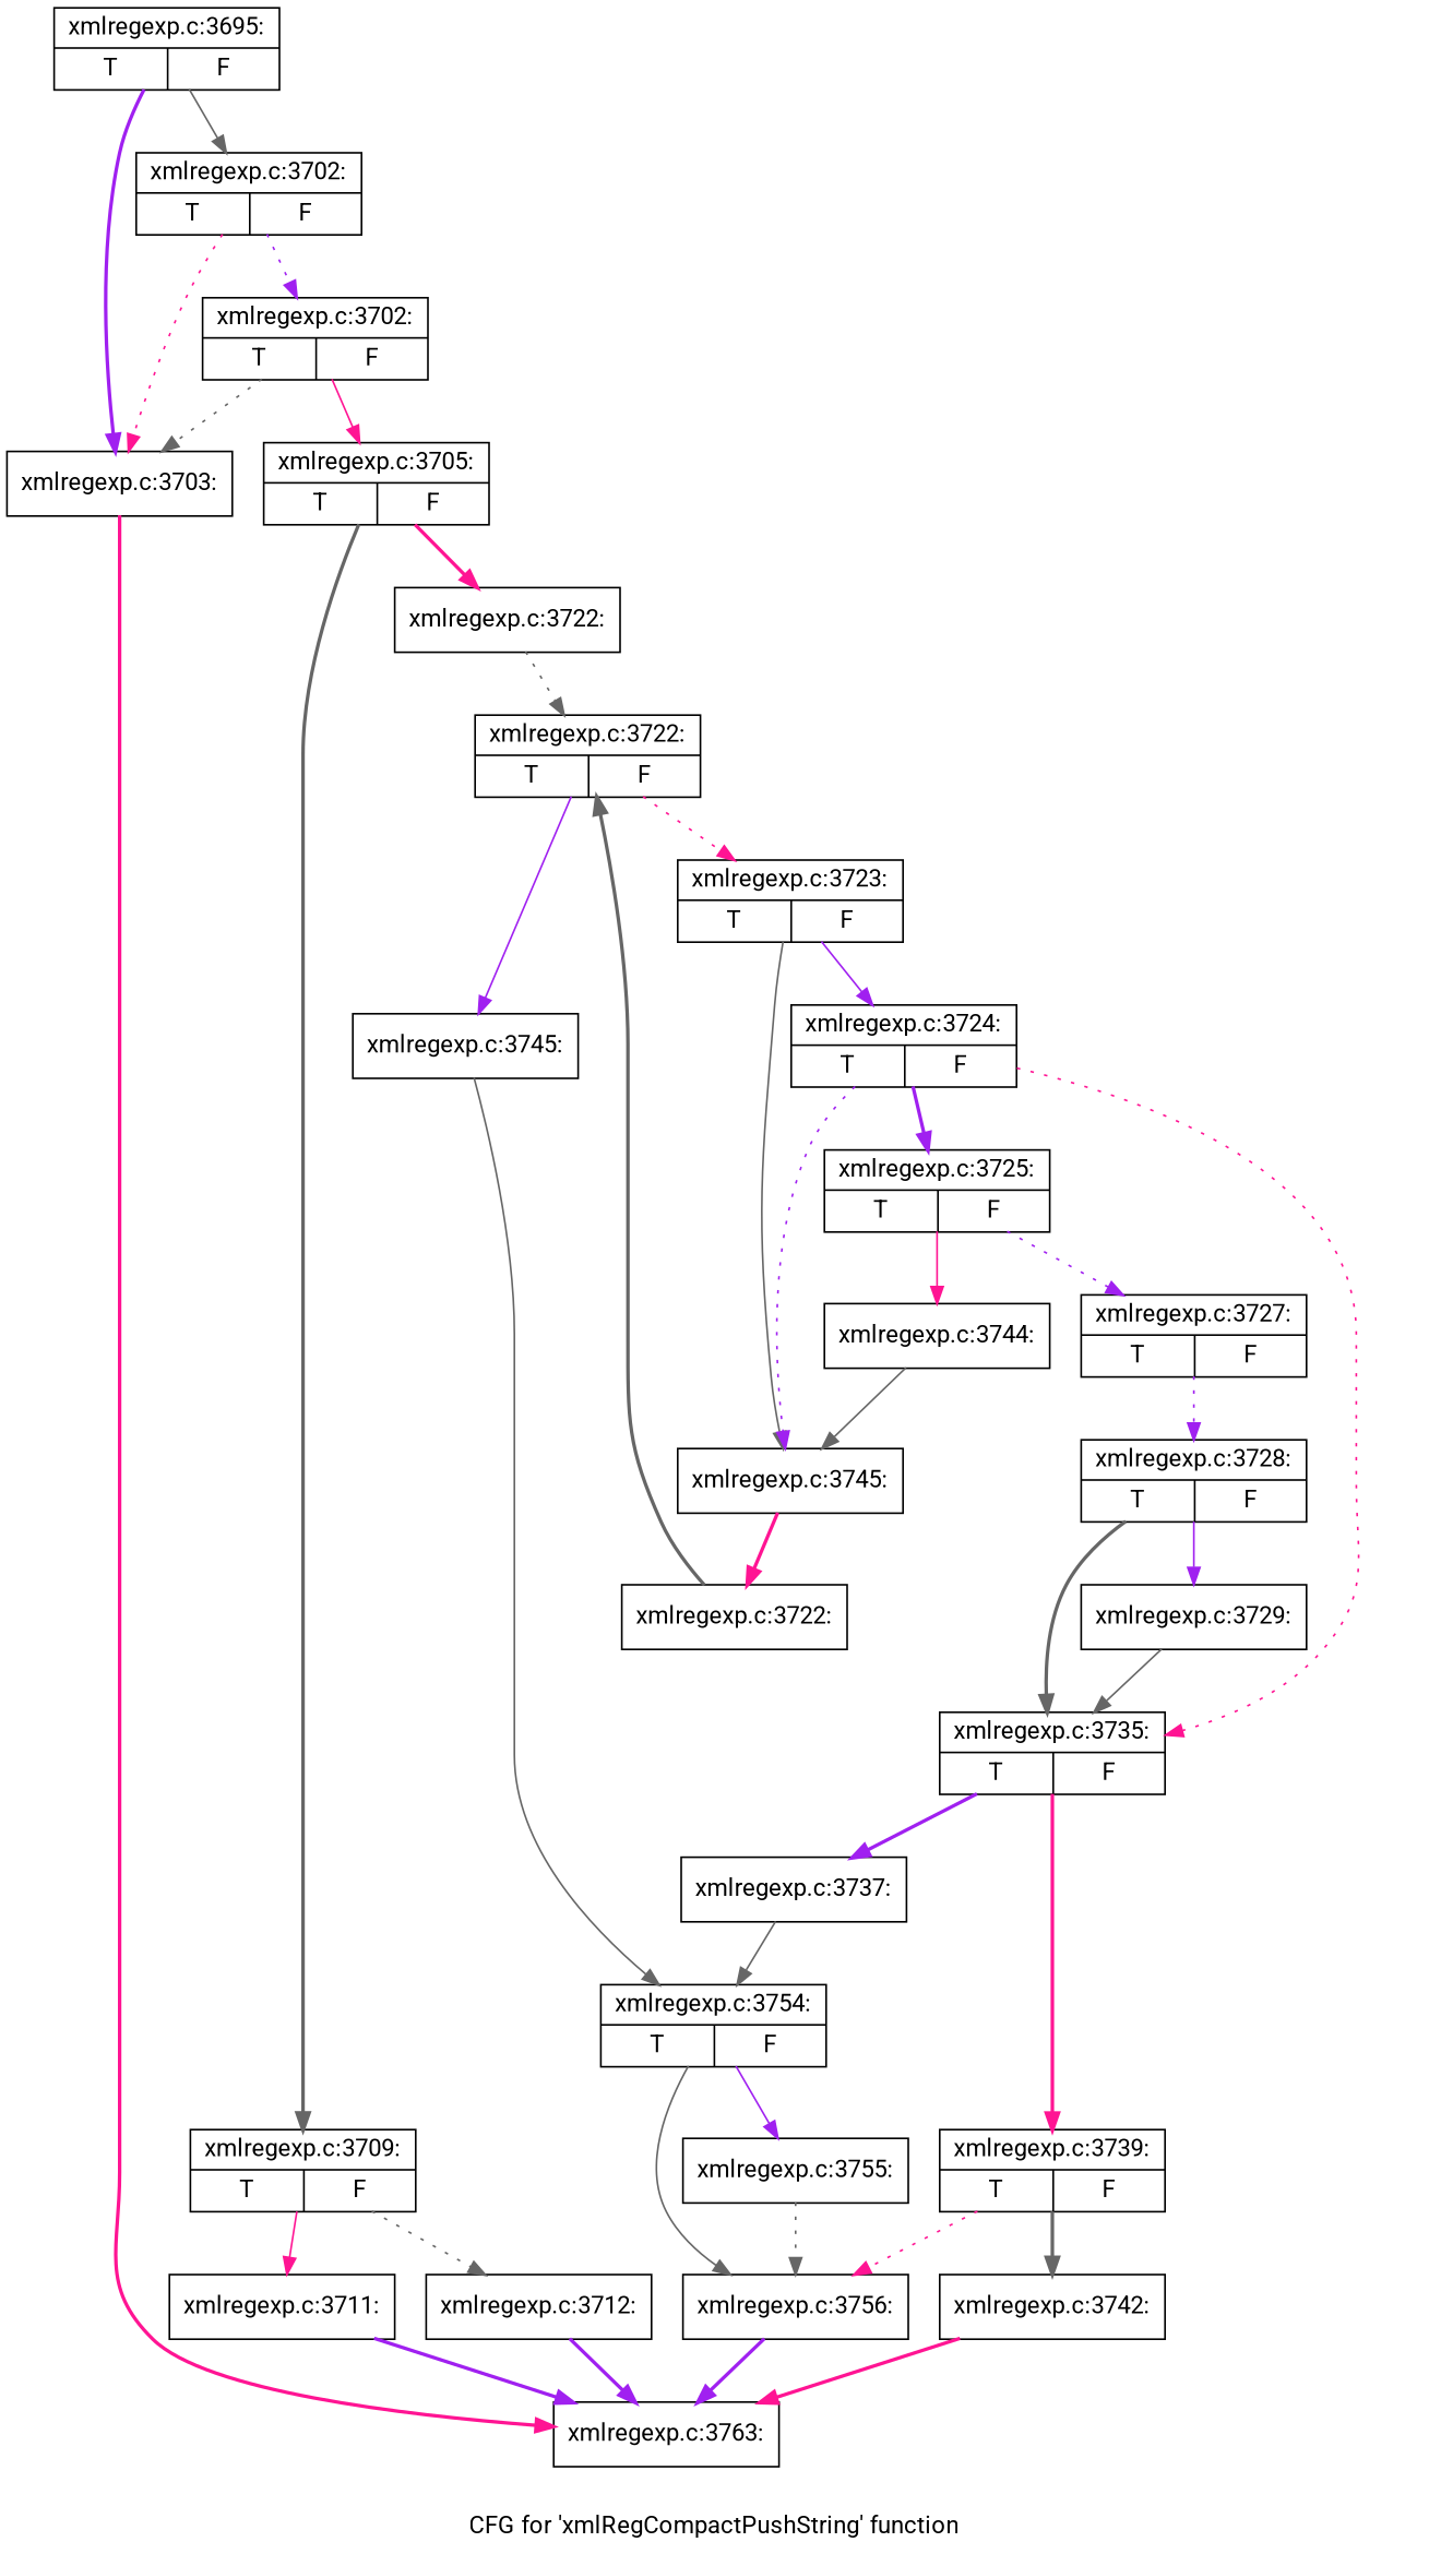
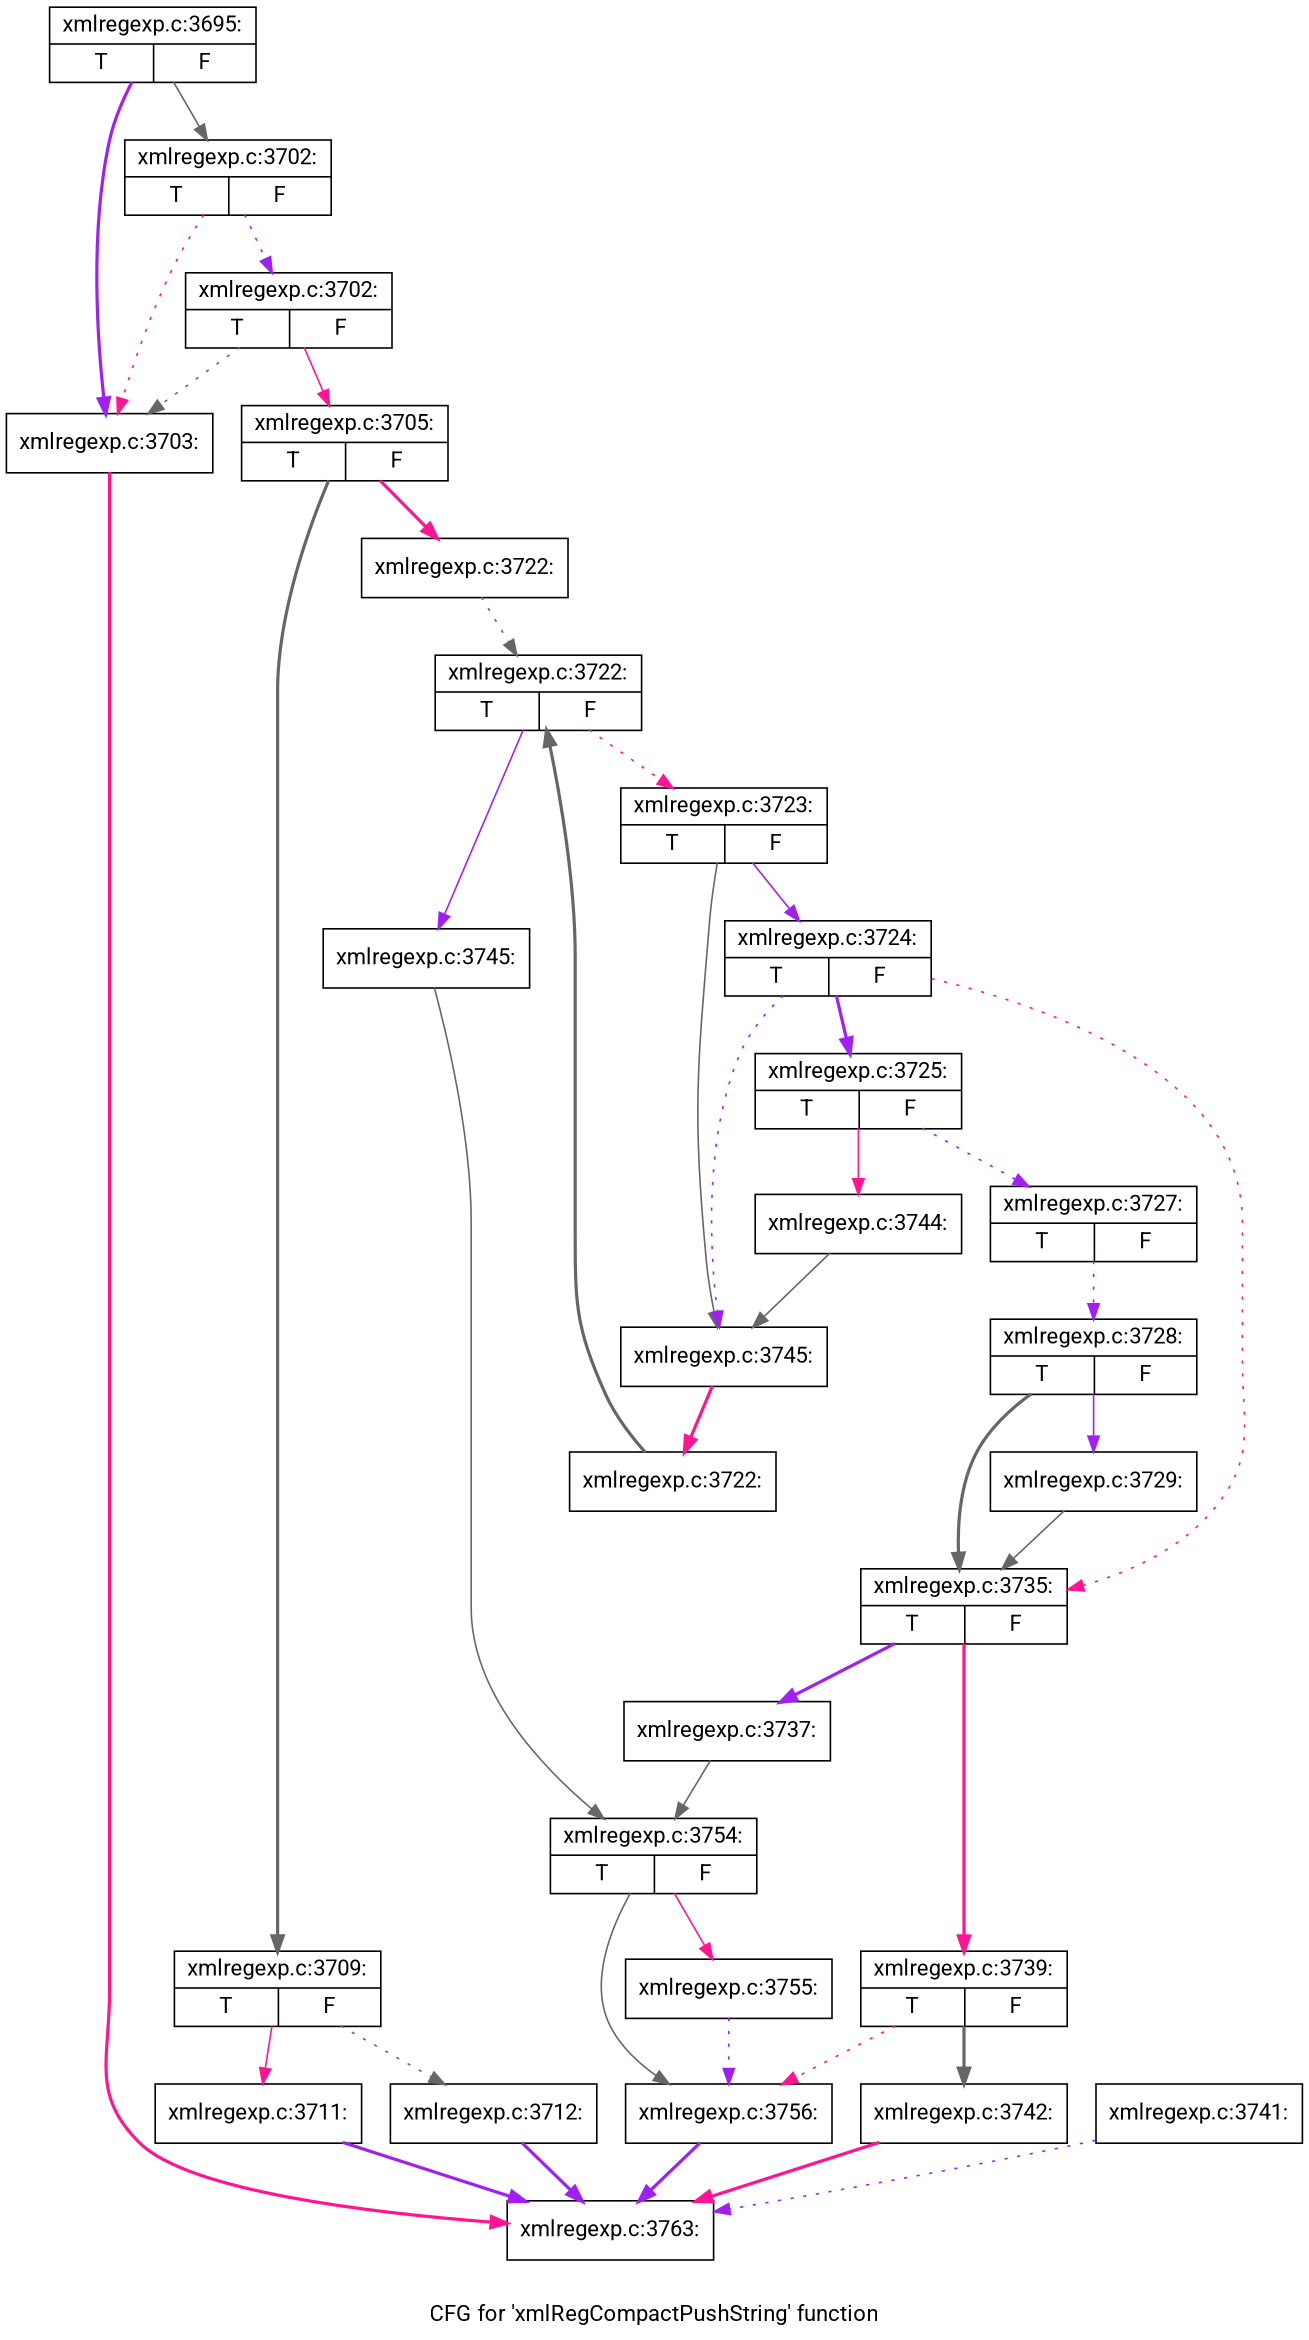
  digraph {
    fontname=Roboto
    label="CFG for 'xmlRegCompactPushString' function"
    node [fontname=Roboto shape=record]
    edge [color=purple fontname=Roboto style=bold]
    n1 [label="{xmlregexp.c:3695:|{<s0>T|<s1>F}}"]
    n2 [label="{xmlregexp.c:3703:}"]
    n3 [label="{xmlregexp.c:3702:|{<s0>T|<s1>F}}"]
    n4 [label="{xmlregexp.c:3763:}"]
    n5 [label="{xmlregexp.c:3702:|{<s0>T|<s1>F}}"]
    n6 [label="{xmlregexp.c:3705:|{<s0>T|<s1>F}}"]
    n7 [label="{xmlregexp.c:3709:|{<s0>T|<s1>F}}"]
    n8 [label="{xmlregexp.c:3722:}"]
    n9 [label="{xmlregexp.c:3711:}"]
    n10 [label="{xmlregexp.c:3712:}"]
    n11 [label="{xmlregexp.c:3722:|{<s0>T|<s1>F}}"]
    n12 [label="{xmlregexp.c:3723:|{<s0>T|<s1>F}}"]
    n13 [label="{xmlregexp.c:3745:}"]
    n14 [label="{xmlregexp.c:3724:|{<s0>T|<s1>F}}"]
    n15 [label="{xmlregexp.c:3745:}"]
    n16 [label="{xmlregexp.c:3754:|{<s0>T|<s1>F}}"]
    n17 [label="{xmlregexp.c:3725:|{<s0>T|<s1>F}}"]
    n18 [label="{xmlregexp.c:3735:|{<s0>T|<s1>F}}"]
    n19 [label="{xmlregexp.c:3722:}"]
    n20 [label="{xmlregexp.c:3755:}"]
    n21 [label="{xmlregexp.c:3756:}"]
    n22 [label="{xmlregexp.c:3727:|{<s0>T|<s1>F}}"]
    n23 [label="{xmlregexp.c:3744:}"]
    n24 [label="{xmlregexp.c:3728:|{<s0>T|<s1>F}}"]
    n25 [label="{xmlregexp.c:3729:}"]
    n26 [label="{xmlregexp.c:3737:}"]
    n27 [label="{xmlregexp.c:3739:|{<s0>T|<s1>F}}"]
    n28 [label="{xmlregexp.c:3742:}"]
+   n29 [label="{xmlregexp.c:3741:}"]
    n1 -> n2
    n1 -> n3 [color=gray40 style=solid]
    n2 -> n4 [color=deeppink]
    n3 -> n2 [color=deeppink style=dotted]
    n3 -> n5 [style=dotted]
    n5 -> n2 [color=gray40 style=dotted]
    n5 -> n6 [color=deeppink style=solid]
    n6 -> n7 [color=gray40]
    n6 -> n8 [color=deeppink]
    n7 -> n9 [color=deeppink style=solid]
    n7 -> n10 [color=gray40 style=dotted]
    n8 -> n11 [color=gray40 style=dotted]
    n9 -> n4
    n10 -> n4
    n11 -> n12 [color=deeppink style=dotted]
    n11 -> n13 [style=solid]
    n12 -> n14 [style=solid]
    n12 -> n15 [color=gray40 style=solid]
    n13 -> n16 [color=gray40 style=solid]
    n14 -> n15 [style=dotted]
    n14 -> n17
    n14 -> n18 [color=deeppink style=dotted]
    n15 -> n19 [color=deeppink]
-   n16 -> n20 [style=solid]
+   n16 -> n20 [color=deeppink style=solid]
    n16 -> n21 [color=gray40 style=solid]
    n17 -> n22 [style=dotted]
    n17 -> n23 [color=deeppink style=solid]
    n18 -> n26
    n18 -> n27 [color=deeppink]
    n19 -> n11 [color=gray40]
-   n20 -> n21 [color=gray40 style=dotted]
+   n20 -> n21 [style=dotted]
    n21 -> n4
    n22 -> n24 [style=dotted]
    n23 -> n15 [color=gray40 style=solid]
    n24 -> n18 [color=gray40]
    n24 -> n25 [style=solid]
    n25 -> n18 [color=gray40 style=solid]
    n26 -> n16 [color=gray40 style=solid]
    n27 -> n21 [color=deeppink style=dotted]
    n27 -> n28 [color=gray40]
    n28 -> n4 [color=deeppink]
+   n29 -> n4 [style=dotted]
  }
